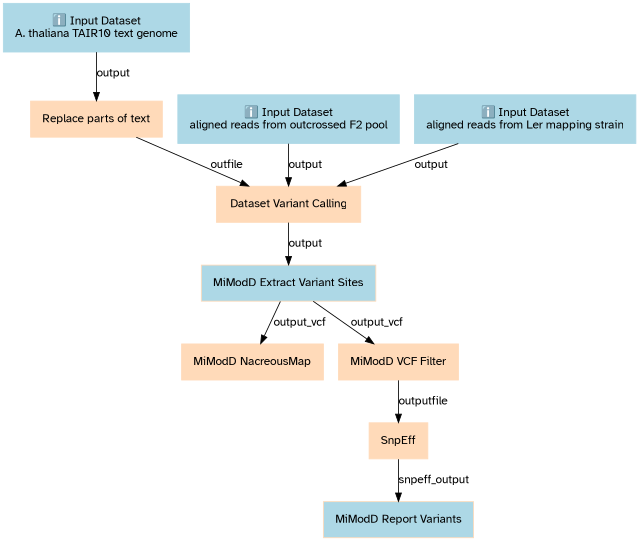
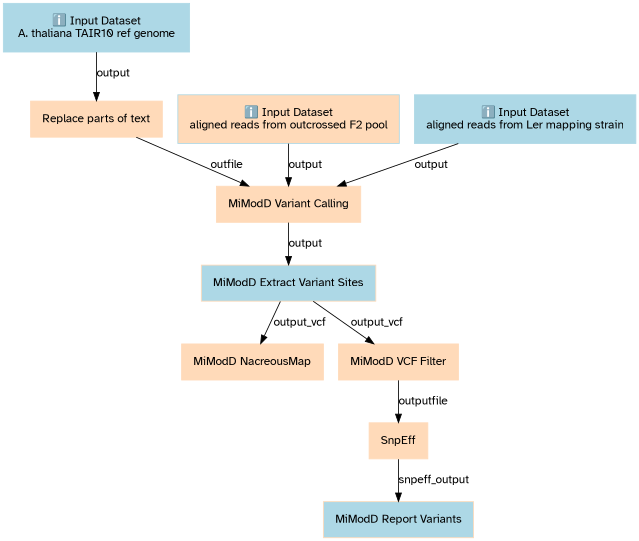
  digraph {
    node [color=peachpuff fontname="Atkinson Hyperlegible" margin="0.2,0.2" shape=box style=filled]
    edge [fontname="Atkinson Hyperlegible"]
-   n1 [color=lightblue label="ℹ️ Input Dataset\nA. thaliana TAIR10 text genome"]
+   n1 [color=lightblue label="ℹ️ Input Dataset\nA. thaliana TAIR10 ref genome"]
    n2 [label="Replace parts of text"]
-   n3 [label="Dataset Variant Calling"]
-   n4 [color=lightblue label="ℹ️ Input Dataset\naligned reads from outcrossed F2 pool"]
+   n3 [label="MiModD Variant Calling"]
+   n4 [color=lightblue label="ℹ️ Input Dataset\naligned reads from outcrossed F2 pool" fillcolor=peachpuff]
    n5 [fillcolor=lightblue label="MiModD Extract Variant Sites"]
    n6 [color=lightblue label="ℹ️ Input Dataset\naligned reads from Ler mapping strain"]
    n7 [label=SnpEff]
    n8 [fillcolor=lightblue label="MiModD Report Variants"]
    n9 [label="MiModD NacreousMap"]
    n10 [label="MiModD VCF Filter"]
    n1 -> n2 [label=output]
    n2 -> n3 [label=outfile]
    n3 -> n5 [label=output]
    n4 -> n3 [label=output]
    n5 -> n9 [label=output_vcf]
    n5 -> n10 [label=output_vcf]
    n6 -> n3 [label=output]
    n7 -> n8 [label=snpeff_output]
    n10 -> n7 [label=outputfile]
  }
